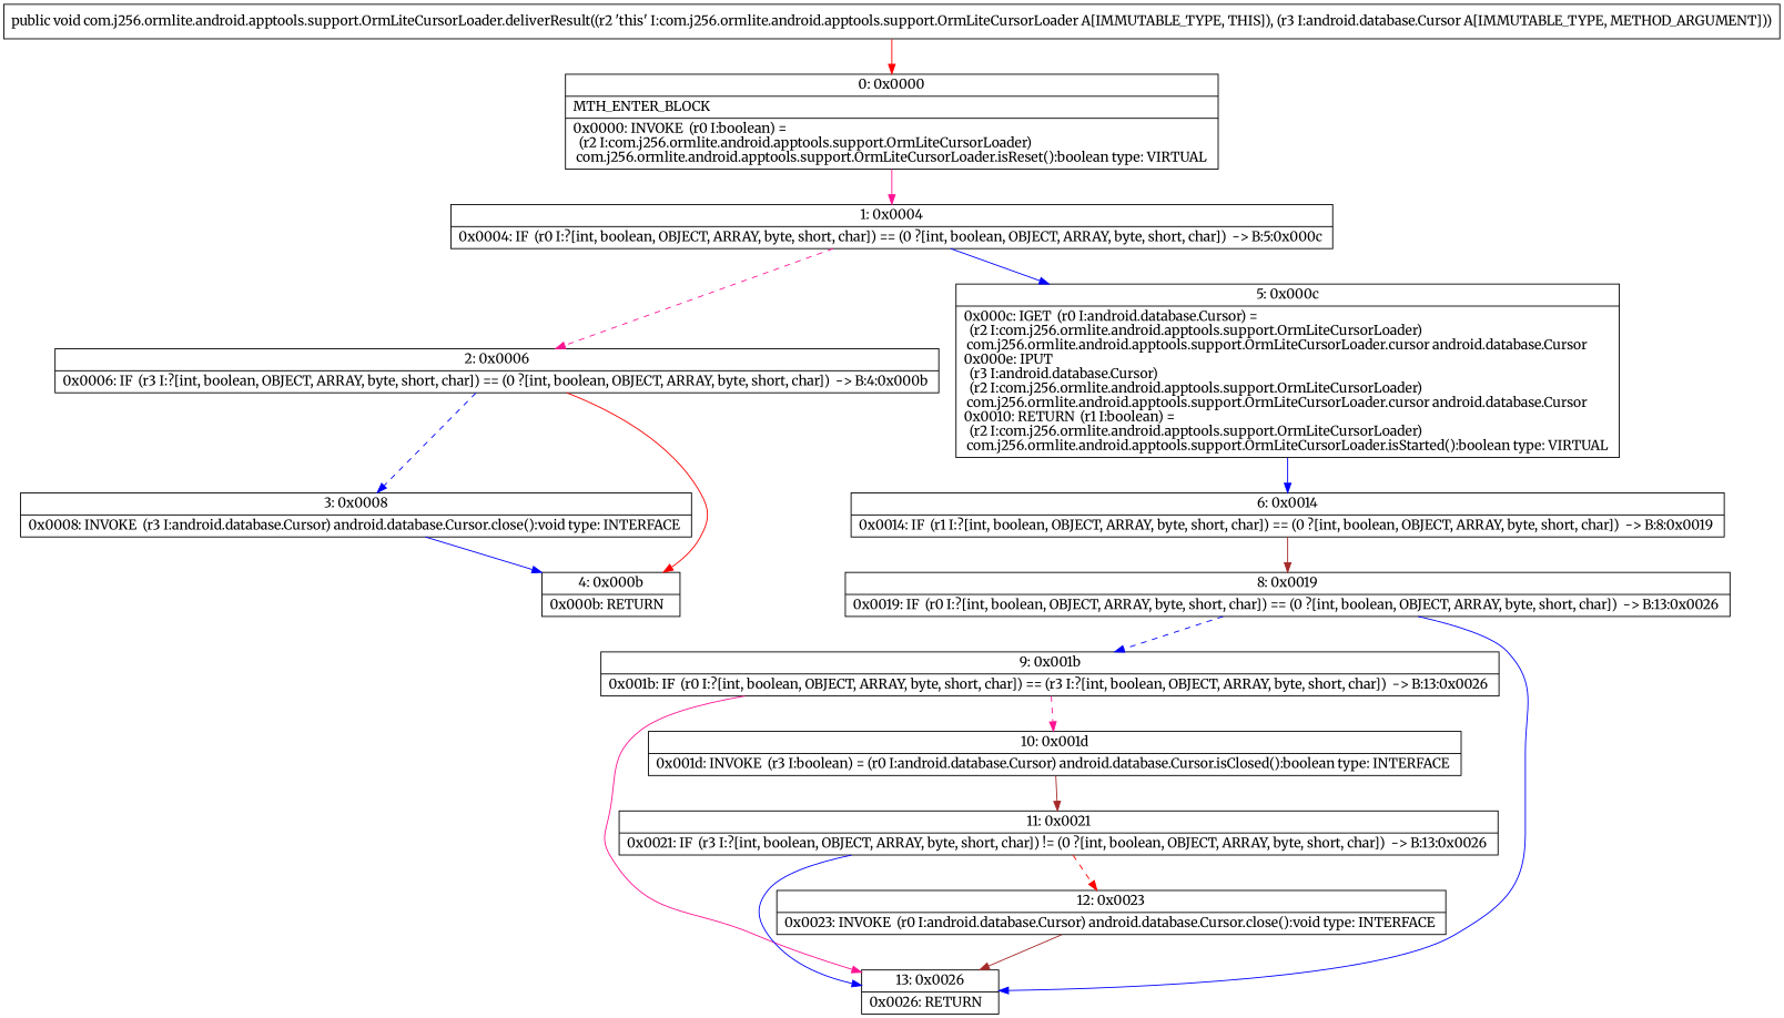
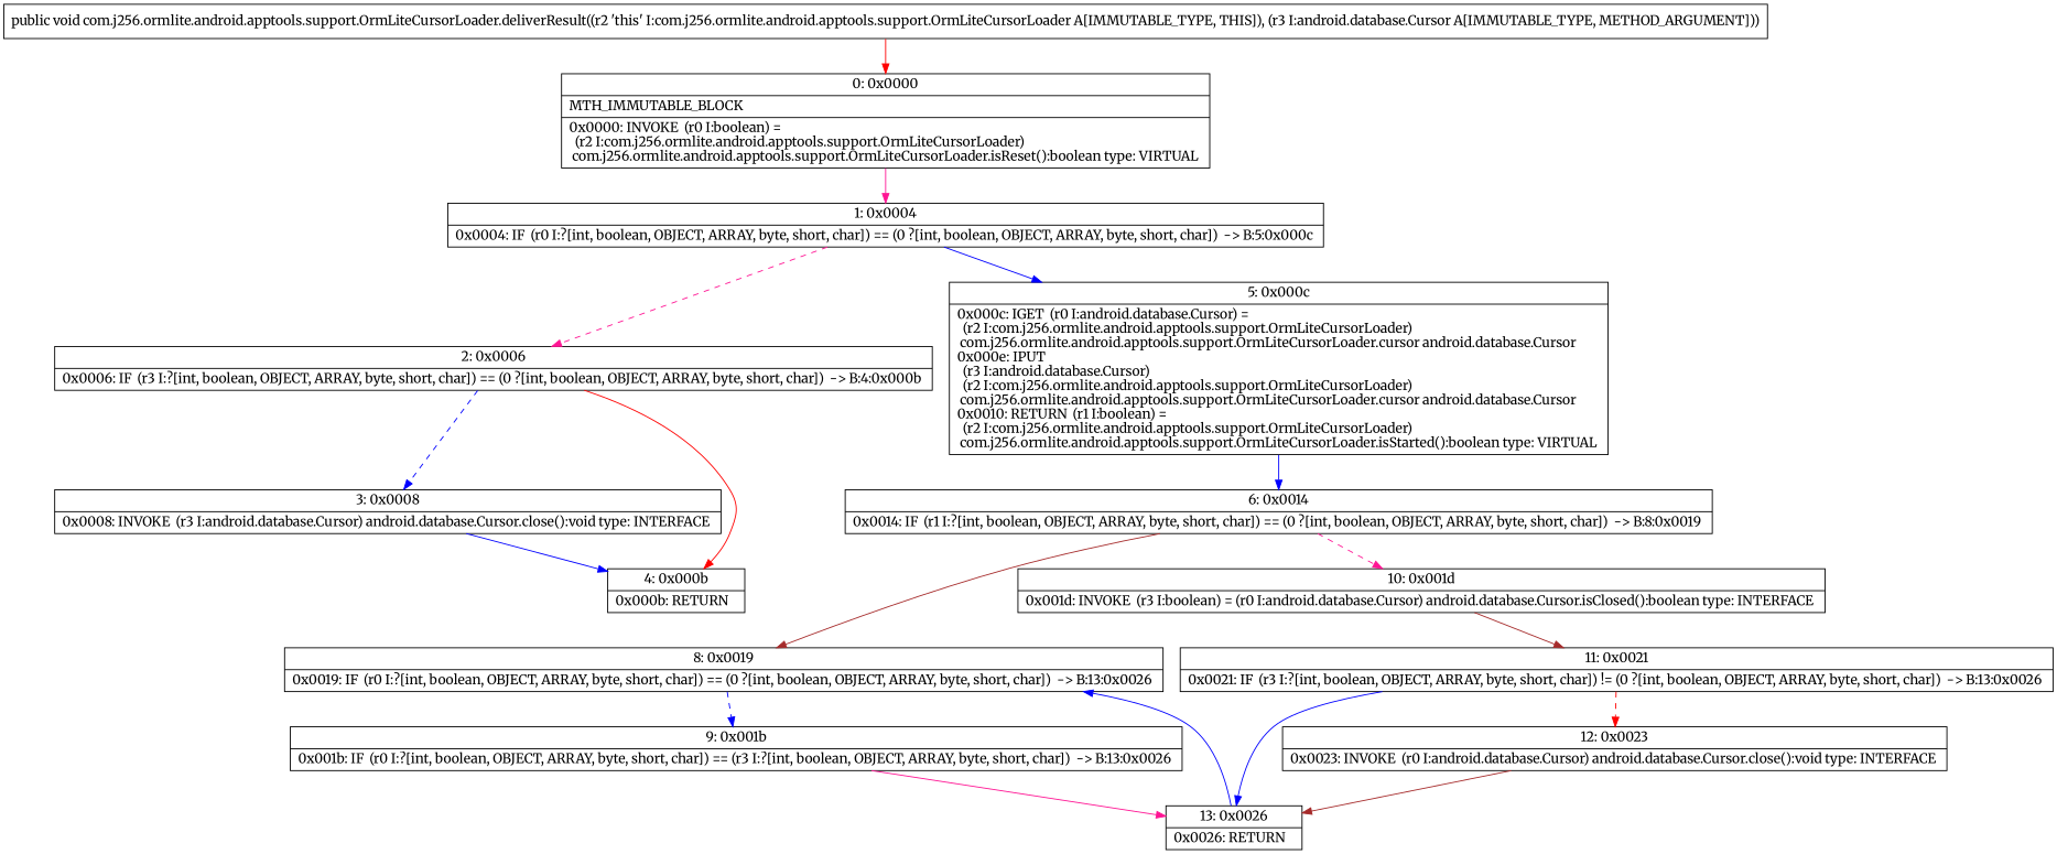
  digraph {
    fontname=Merriweather
    node [fontname=Merriweather shape=record]
    edge [color=blue fontname=Merriweather]
-   n1 [label="{0\:\ 0x0000|MTH_ENTER_BLOCK\l|0x0000: INVOKE  (r0 I:boolean) = \l  (r2 I:com.j256.ormlite.android.apptools.support.OrmLiteCursorLoader)\l com.j256.ormlite.android.apptools.support.OrmLiteCursorLoader.isReset():boolean type: VIRTUAL \l}"]
+   n1 [label="{0\:\ 0x0000|MTH_IMMUTABLE_BLOCK\l|0x0000: INVOKE  (r0 I:boolean) = \l  (r2 I:com.j256.ormlite.android.apptools.support.OrmLiteCursorLoader)\l com.j256.ormlite.android.apptools.support.OrmLiteCursorLoader.isReset():boolean type: VIRTUAL \l}"]
    n2 [label="{1\:\ 0x0004|0x0004: IF  (r0 I:?[int, boolean, OBJECT, ARRAY, byte, short, char]) == (0 ?[int, boolean, OBJECT, ARRAY, byte, short, char])  \-\> B:5:0x000c \l}"]
    n3 [label="{2\:\ 0x0006|0x0006: IF  (r3 I:?[int, boolean, OBJECT, ARRAY, byte, short, char]) == (0 ?[int, boolean, OBJECT, ARRAY, byte, short, char])  \-\> B:4:0x000b \l}"]
    n4 [label="{5\:\ 0x000c|0x000c: IGET  (r0 I:android.database.Cursor) = \l  (r2 I:com.j256.ormlite.android.apptools.support.OrmLiteCursorLoader)\l com.j256.ormlite.android.apptools.support.OrmLiteCursorLoader.cursor android.database.Cursor \l0x000e: IPUT  \l  (r3 I:android.database.Cursor)\l  (r2 I:com.j256.ormlite.android.apptools.support.OrmLiteCursorLoader)\l com.j256.ormlite.android.apptools.support.OrmLiteCursorLoader.cursor android.database.Cursor \l0x0010: RETURN  (r1 I:boolean) = \l  (r2 I:com.j256.ormlite.android.apptools.support.OrmLiteCursorLoader)\l com.j256.ormlite.android.apptools.support.OrmLiteCursorLoader.isStarted():boolean type: VIRTUAL \l}"]
    n5 [label="{3\:\ 0x0008|0x0008: INVOKE  (r3 I:android.database.Cursor) android.database.Cursor.close():void type: INTERFACE \l}"]
    n6 [label="{4\:\ 0x000b|0x000b: RETURN   \l}"]
    n7 [label="{6\:\ 0x0014|0x0014: IF  (r1 I:?[int, boolean, OBJECT, ARRAY, byte, short, char]) == (0 ?[int, boolean, OBJECT, ARRAY, byte, short, char])  \-\> B:8:0x0019 \l}"]
    n8 [label="{8\:\ 0x0019|0x0019: IF  (r0 I:?[int, boolean, OBJECT, ARRAY, byte, short, char]) == (0 ?[int, boolean, OBJECT, ARRAY, byte, short, char])  \-\> B:13:0x0026 \l}"]
    n9 [label="{9\:\ 0x001b|0x001b: IF  (r0 I:?[int, boolean, OBJECT, ARRAY, byte, short, char]) == (r3 I:?[int, boolean, OBJECT, ARRAY, byte, short, char])  \-\> B:13:0x0026 \l}"]
    n10 [label="{13\:\ 0x0026|0x0026: RETURN   \l}"]
    n11 [label="{10\:\ 0x001d|0x001d: INVOKE  (r3 I:boolean) = (r0 I:android.database.Cursor) android.database.Cursor.isClosed():boolean type: INTERFACE \l}"]
    n12 [label="{11\:\ 0x0021|0x0021: IF  (r3 I:?[int, boolean, OBJECT, ARRAY, byte, short, char]) != (0 ?[int, boolean, OBJECT, ARRAY, byte, short, char])  \-\> B:13:0x0026 \l}"]
    n13 [label="{12\:\ 0x0023|0x0023: INVOKE  (r0 I:android.database.Cursor) android.database.Cursor.close():void type: INTERFACE \l}"]
    n14 [label="{public void com.j256.ormlite.android.apptools.support.OrmLiteCursorLoader.deliverResult((r2 'this' I:com.j256.ormlite.android.apptools.support.OrmLiteCursorLoader A[IMMUTABLE_TYPE, THIS]), (r3 I:android.database.Cursor A[IMMUTABLE_TYPE, METHOD_ARGUMENT])) }"]
    n1 -> n2 [color=deeppink]
    n2 -> n3 [color=deeppink style=dashed]
    n2 -> n4
    n3 -> n5 [style=dashed]
    n3 -> n6 [color=red]
    n4 -> n7
    n5 -> n6
    n7 -> n8 [color=brown]
    n8 -> n9 [style=dashed]
-   n8 -> n10
+   n10 -> n8
    n9 -> n10 [color=deeppink]
-   n9 -> n11 [color=deeppink style=dashed]
+   n7 -> n11 [color=deeppink style=dashed]
    n11 -> n12 [color=brown]
    n12 -> n10
    n12 -> n13 [color=red style=dashed]
    n13 -> n10 [color=brown]
    n14 -> n1 [color=red]
  }
